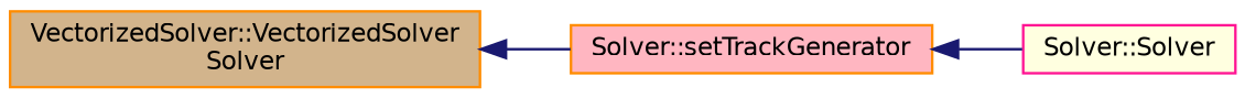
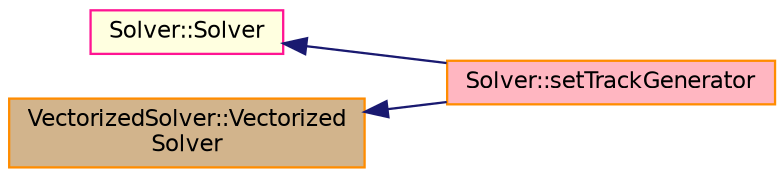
  digraph {
    rankdir=LR
    node [color=darkorange fontname=Helvetica fontsize=10 shape=record style=filled]
    edge [color=midnightblue dir=back fontname=Helvetica fontsize=10 labelfontname=Helvetica labelfontsize=10 style=solid]
    n1 [fillcolor=lightpink fontcolor=black height=0.2 label="Solver::setTrackGenerator" width=0.4]
    n2 [color=deeppink fillcolor=lightyellow height=0.2 label="Solver::Solver" width=0.4]
-   n3 [fillcolor=tan height=0.2 label="VectorizedSolver::VectorizedSolver\lSolver" width=0.4]
-   n1 -> n2
+   n3 [fillcolor=tan height=0.2 label="VectorizedSolver::Vectorized\lSolver" width=0.4]
+   n2 -> n1
    n3 -> n1
  }
